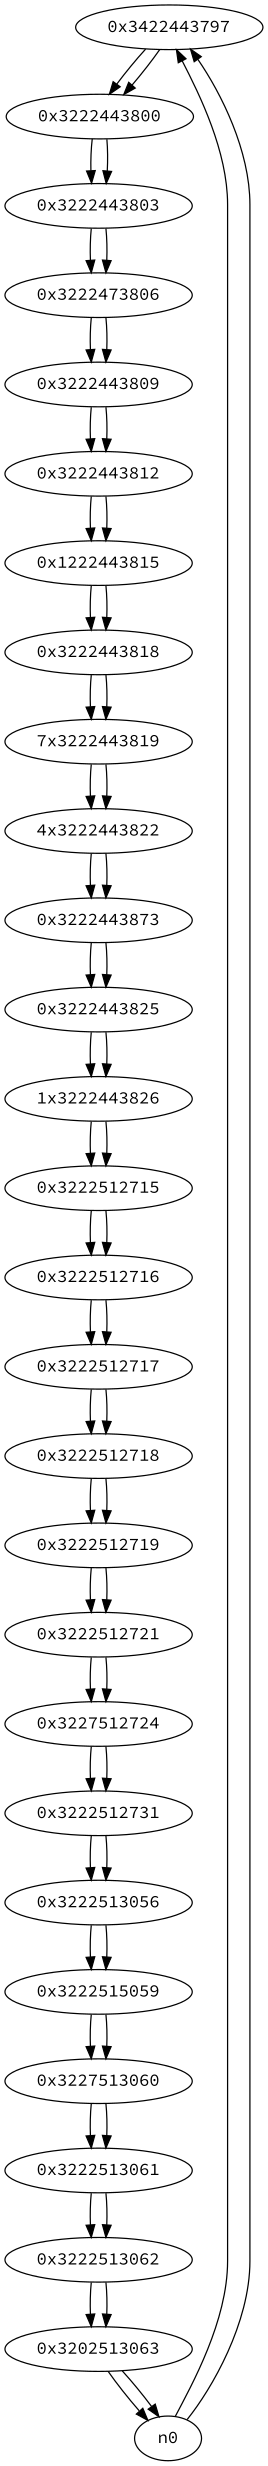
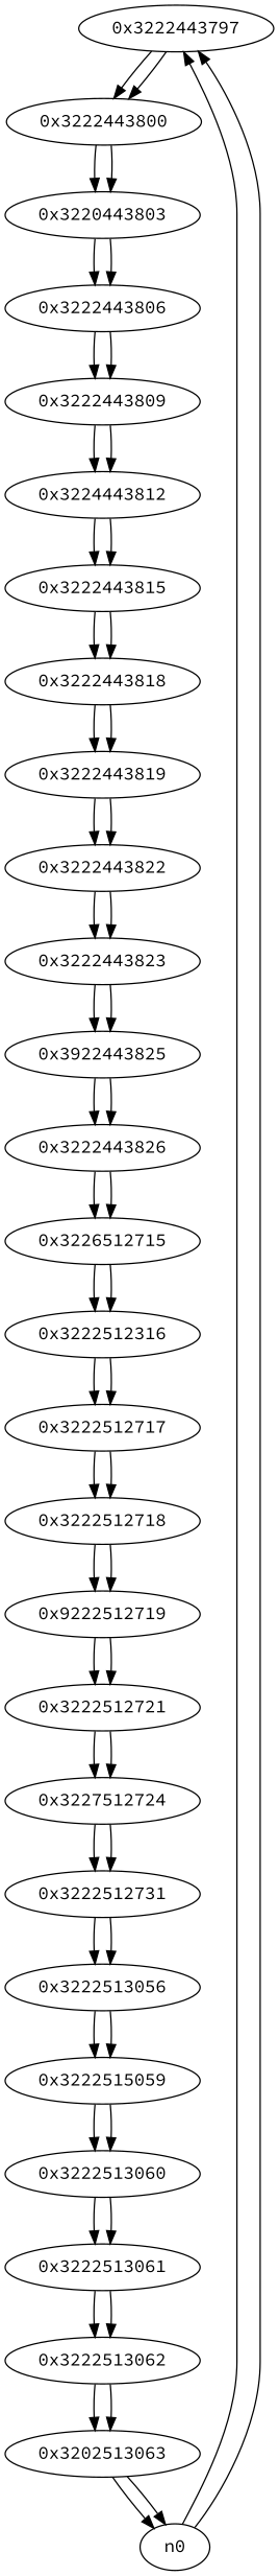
  digraph {
    fontname="Source Code Pro"
    node [fontname="Source Code Pro"]
    edge [fontname="Source Code Pro"]
-   n1 [label="0x3422443797"]
+   n1 [label="0x3222443797"]
    n2 [label="0x3222443800"]
-   n3 [label="0x3222443803"]
-   n4 [label="0x3222473806"]
+   n3 [label="0x3220443803"]
+   n4 [label="0x3222443806"]
    n5 [label="0x3222443809"]
-   n6 [label="0x3222443812"]
-   n7 [label="0x1222443815"]
+   n6 [label="0x3224443812"]
+   n7 [label="0x3222443815"]
    n8 [label="0x3222443818"]
-   n9 [label="7x3222443819"]
-   n10 [label="4x3222443822"]
-   n11 [label="0x3222443873"]
-   n12 [label="0x3222443825"]
-   n13 [label="1x3222443826"]
-   n14 [label="0x3222512715"]
-   n15 [label="0x3222512716"]
+   n9 [label="0x3222443819"]
+   n10 [label="0x3222443822"]
+   n11 [label="0x3222443823"]
+   n12 [label="0x3922443825"]
+   n13 [label="0x3222443826"]
+   n14 [label="0x3226512715"]
+   n15 [label="0x3222512316"]
    n16 [label="0x3222512717"]
    n17 [label="0x3222512718"]
-   n18 [label="0x3222512719"]
+   n18 [label="0x9222512719"]
    n19 [label="0x3222512721"]
    n20 [label="0x3227512724"]
    n21 [label="0x3222512731"]
    n22 [label="0x3222513056"]
    n23 [label="0x3222515059"]
-   n24 [label="0x3227513060"]
+   n24 [label="0x3222513060"]
    n25 [label="0x3222513061"]
    n26 [label="0x3222513062"]
    n27 [label="0x3202513063"]
    n0
    n1 -> n2
    n1 -> n2
    n2 -> n3
    n2 -> n3
    n3 -> n4
    n3 -> n4
    n4 -> n5
    n4 -> n5
    n5 -> n6
    n5 -> n6
    n6 -> n7
    n6 -> n7
    n7 -> n8
    n7 -> n8
    n8 -> n9
    n8 -> n9
    n9 -> n10
    n9 -> n10
    n10 -> n11
    n10 -> n11
    n11 -> n12
    n11 -> n12
    n12 -> n13
    n12 -> n13
    n13 -> n14
    n13 -> n14
    n14 -> n15
    n14 -> n15
    n15 -> n16
    n15 -> n16
    n16 -> n17
    n16 -> n17
    n17 -> n18
    n17 -> n18
    n18 -> n19
    n18 -> n19
    n19 -> n20
    n19 -> n20
    n20 -> n21
    n20 -> n21
    n21 -> n22
    n21 -> n22
    n22 -> n23
    n22 -> n23
    n23 -> n24
    n23 -> n24
    n24 -> n25
    n24 -> n25
    n25 -> n26
    n25 -> n26
    n26 -> n27
    n26 -> n27
    n27 -> n0
    n27 -> n0
    n0 -> n1
    n0 -> n1
  }
